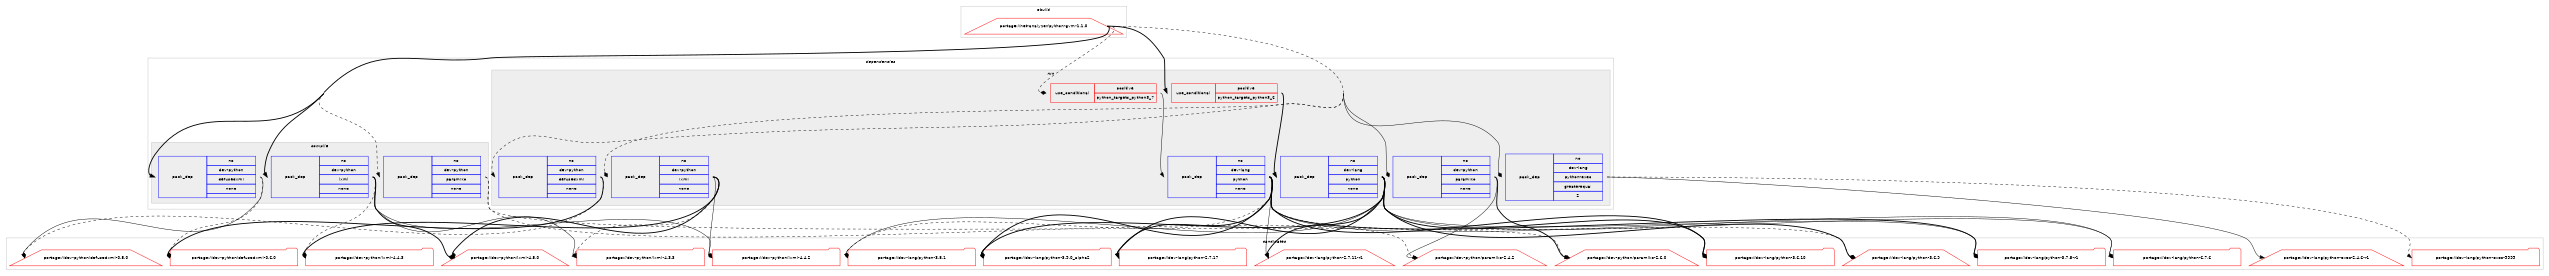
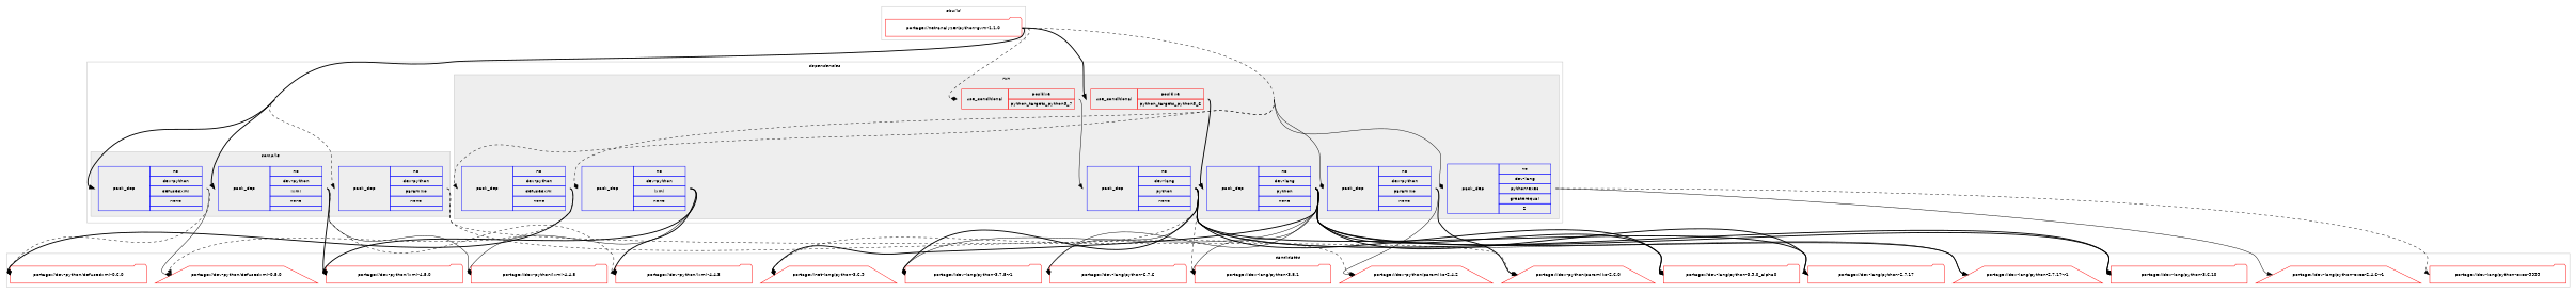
  digraph {
    compound=true
    concentrate=true
    fontname=Helvetica
    fontsize=10
    newrank=true
    rankdir=TB
    ranksep=1.5
    node [color=red fontname=Helvetica fontsize=10 shape=folder]
    edge [arrowhead=diamond headport=w style=bold tailport=e weight=100]
-   n1 [label="portage://net-analyzer/python-gvm-1.1.0" shape=trapezium width=4]
+   n1 [label="portage://net-analyzer/python-gvm-1.1.0" width=4]
    n2 [color=blue label=<<TABLE BORDER="0" CELLBORDER="1" CELLSPACING="0" CELLPADDING="4" WIDTH="220"><TR><TD ROWSPAN="6" CELLPADDING="30">pack_dep</TD></TR><TR><TD WIDTH="110">no</TD></TR><TR><TD>dev-python</TD></TR><TR><TD>defusedxml</TD></TR><TR><TD>none</TD></TR><TR><TD></TD></TR></TABLE>> shape=none]
    n3 [color=blue label=<<TABLE BORDER="0" CELLBORDER="1" CELLSPACING="0" CELLPADDING="4" WIDTH="220"><TR><TD ROWSPAN="6" CELLPADDING="30">pack_dep</TD></TR><TR><TD WIDTH="110">no</TD></TR><TR><TD>dev-python</TD></TR><TR><TD>lxml</TD></TR><TR><TD>none</TD></TR><TR><TD></TD></TR></TABLE>> shape=none]
    n4 [color=blue label=<<TABLE BORDER="0" CELLBORDER="1" CELLSPACING="0" CELLPADDING="4" WIDTH="220"><TR><TD ROWSPAN="6" CELLPADDING="30">pack_dep</TD></TR><TR><TD WIDTH="110">no</TD></TR><TR><TD>dev-python</TD></TR><TR><TD>paramiko</TD></TR><TR><TD>none</TD></TR><TR><TD></TD></TR></TABLE>> shape=none]
    n5 [color=blue label=<<TABLE BORDER="0" CELLBORDER="1" CELLSPACING="0" CELLPADDING="4" WIDTH="220"><TR><TD ROWSPAN="6" CELLPADDING="30">pack_dep</TD></TR><TR><TD WIDTH="110">no</TD></TR><TR><TD>dev-lang</TD></TR><TR><TD>python</TD></TR><TR><TD>none</TD></TR><TR><TD></TD></TR></TABLE>> shape=none]
    n6 [label=<<TABLE BORDER="0" CELLBORDER="1" CELLSPACING="0" CELLPADDING="4"><TR><TD ROWSPAN="3" CELLPADDING="10">use_conditional</TD></TR><TR><TD>positive</TD></TR><TR><TD>python_targets_python3_6</TD></TR></TABLE>> shape=none]
    n7 [color=blue label=<<TABLE BORDER="0" CELLBORDER="1" CELLSPACING="0" CELLPADDING="4" WIDTH="220"><TR><TD ROWSPAN="6" CELLPADDING="30">pack_dep</TD></TR><TR><TD WIDTH="110">no</TD></TR><TR><TD>dev-lang</TD></TR><TR><TD>python</TD></TR><TR><TD>none</TD></TR><TR><TD></TD></TR></TABLE>> shape=none]
    n8 [label=<<TABLE BORDER="0" CELLBORDER="1" CELLSPACING="0" CELLPADDING="4"><TR><TD ROWSPAN="3" CELLPADDING="10">use_conditional</TD></TR><TR><TD>positive</TD></TR><TR><TD>python_targets_python3_7</TD></TR></TABLE>> shape=none]
    n9 [color=blue label=<<TABLE BORDER="0" CELLBORDER="1" CELLSPACING="0" CELLPADDING="4" WIDTH="220"><TR><TD ROWSPAN="6" CELLPADDING="30">pack_dep</TD></TR><TR><TD WIDTH="110">no</TD></TR><TR><TD>dev-lang</TD></TR><TR><TD>python-exec</TD></TR><TR><TD>greaterequal</TD></TR><TR><TD>2</TD></TR></TABLE>> shape=none]
    n10 [color=blue label=<<TABLE BORDER="0" CELLBORDER="1" CELLSPACING="0" CELLPADDING="4" WIDTH="220"><TR><TD ROWSPAN="6" CELLPADDING="30">pack_dep</TD></TR><TR><TD WIDTH="110">no</TD></TR><TR><TD>dev-python</TD></TR><TR><TD>defusedxml</TD></TR><TR><TD>none</TD></TR><TR><TD></TD></TR></TABLE>> shape=none]
    n11 [color=blue label=<<TABLE BORDER="0" CELLBORDER="1" CELLSPACING="0" CELLPADDING="4" WIDTH="220"><TR><TD ROWSPAN="6" CELLPADDING="30">pack_dep</TD></TR><TR><TD WIDTH="110">no</TD></TR><TR><TD>dev-python</TD></TR><TR><TD>lxml</TD></TR><TR><TD>none</TD></TR><TR><TD></TD></TR></TABLE>> shape=none]
    n12 [color=blue label=<<TABLE BORDER="0" CELLBORDER="1" CELLSPACING="0" CELLPADDING="4" WIDTH="220"><TR><TD ROWSPAN="6" CELLPADDING="30">pack_dep</TD></TR><TR><TD WIDTH="110">no</TD></TR><TR><TD>dev-python</TD></TR><TR><TD>paramiko</TD></TR><TR><TD>none</TD></TR><TR><TD></TD></TR></TABLE>> shape=none]
    n13 [label="portage://dev-python/defusedxml-0.6.0" width=4]
    n14 [label="portage://dev-python/defusedxml-0.5.0" shape=trapezium width=4]
-   n15 [label="portage://dev-python/lxml-4.5.0" shape=trapezium width=4]
+   n15 [label="portage://dev-python/lxml-4.5.0" width=4]
    n16 [label="portage://dev-python/lxml-4.4.3" width=4]
-   n17 [label="portage://dev-python/lxml-4.4.2" width=4]
-   n18 [label="portage://dev-python/lxml-4.3.3" width=4]
+   n17 [label="portage://dev-python/lxml-4.4.8" width=4]
    n19 [label="portage://dev-python/paramiko-2.6.0" shape=trapezium width=4]
    n20 [label="portage://dev-python/paramiko-2.4.2" shape=trapezium width=4]
-   n21 [label="portage://dev-lang/python-3.9.0_alpha2" width=4]
+   n21 [label="portage://dev-lang/python-3.9.0_alpha0" width=4]
    n22 [label="portage://dev-lang/python-3.8.1" width=4]
    n23 [label="portage://dev-lang/python-6.7.6" width=4]
    n24 [label="portage://dev-lang/python-3.7.5-r1" width=4]
-   n25 [label="portage://dev-lang/python-3.6.9" shape=trapezium width=4]
+   n25 [label="portage://net-lang/python-3.6.9" shape=trapezium width=4]
    n26 [label="portage://dev-lang/python-3.6.10" width=4]
-   n27 [label="portage://dev-lang/python-2.7.11-r1" shape=trapezium width=4]
+   n27 [label="portage://dev-lang/python-2.7.17-r1" shape=trapezium width=4]
    n28 [label="portage://dev-lang/python-2.7.17" width=4]
    n29 [label="portage://dev-lang/python-exec-9999" width=4]
    n30 [label="portage://dev-lang/python-exec-2.4.6-r1" shape=trapezium width=4]
    subgraph cluster_1 {
      color=gray
      label=<<i>ebuild</i>>
      rank=same
      n1
    }
    subgraph cluster_2 {
      color=gray
      label=<<i>dependencies</i>>
      subgraph cluster_3 {
        color=gray
        fillcolor="#eeeeee"
        label=<<i>compile</i>>
        style=filled
        subgraph sub_4 {
          color=gray
          fillcolor="#eeeeee"
          label=<<i>compile</i>>
          style=filled
          n2
        }
        subgraph sub_5 {
          color=gray
          fillcolor="#eeeeee"
          label=<<i>compile</i>>
          style=filled
          n3
        }
        subgraph sub_6 {
          color=gray
          fillcolor="#eeeeee"
          label=<<i>compile</i>>
          style=filled
          n4
        }
      }
      subgraph cluster_7 {
        color=gray
        fillcolor="#eeeeee"
        label=<<i>compile and run</i>>
        style=filled
      }
      subgraph cluster_8 {
        color=gray
        fillcolor="#eeeeee"
        label=<<i>run</i>>
        style=filled
        subgraph sub_9 {
          color=gray
          fillcolor="#eeeeee"
          label=<<i>run</i>>
          style=filled
          n6
          subgraph sub_10 {
            color=gray
            fillcolor="#eeeeee"
            label=<<i>run</i>>
            style=filled
            n5
          }
        }
        subgraph sub_11 {
          color=gray
          fillcolor="#eeeeee"
          label=<<i>run</i>>
          style=filled
          n8
          subgraph sub_12 {
            color=gray
            fillcolor="#eeeeee"
            label=<<i>run</i>>
            style=filled
            n7
          }
        }
        subgraph sub_13 {
          color=gray
          fillcolor="#eeeeee"
          label=<<i>run</i>>
          style=filled
          n9
        }
        subgraph sub_14 {
          color=gray
          fillcolor="#eeeeee"
          label=<<i>run</i>>
          style=filled
          n10
        }
        subgraph sub_15 {
          color=gray
          fillcolor="#eeeeee"
          label=<<i>run</i>>
          style=filled
          n11
        }
        subgraph sub_16 {
          color=gray
          fillcolor="#eeeeee"
          label=<<i>run</i>>
          style=filled
          n12
        }
      }
    }
    subgraph cluster_17 {
      color=gray
      label=<<i>candidates</i>>
      rank=same
      subgraph sub_18 {
        color=black
        label=<<i>candidates</i>>
        nodesep=1
        rank=same
        n13
        n14
      }
      subgraph sub_19 {
        color=black
        label=<<i>candidates</i>>
        nodesep=1
        rank=same
        n15
        n16
        n17
-       n18
      }
      subgraph sub_20 {
        color=black
        label=<<i>candidates</i>>
        nodesep=1
        rank=same
        n19
        n20
      }
      subgraph sub_21 {
        color=black
        label=<<i>candidates</i>>
        nodesep=1
        rank=same
        n21
        n22
        n23
        n24
        n25
        n26
        n27
        n28
      }
      subgraph sub_22 {
        color=black
        label=<<i>candidates</i>>
        nodesep=1
        rank=same
        n21
        n22
        n23
        n24
        n25
        n26
        n27
        n28
      }
      subgraph sub_23 {
        color=black
        label=<<i>candidates</i>>
        nodesep=1
        rank=same
        n29
        n30
      }
      subgraph sub_24 {
        color=black
        label=<<i>candidates</i>>
        nodesep=1
        rank=same
        n13
        n14
      }
      subgraph sub_25 {
        color=black
        label=<<i>candidates</i>>
        nodesep=1
        rank=same
        n15
        n16
        n17
-       n18
      }
      subgraph sub_26 {
        color=black
        label=<<i>candidates</i>>
        nodesep=1
        rank=same
        n19
        n20
      }
    }
    n1 -> n2 [arrowhead=normal weight=20]
    n1 -> n3 [arrowhead=normal weight=20]
    n1 -> n4 [arrowhead=normal style=dashed weight=20]
    n1 -> n6 [arrowhead=normal weight=20]
    n1 -> n8 [style=dashed weight=20]
    n1 -> n9 [style=solid weight=20]
    n1 -> n10 [arrowhead=normal style=dashed weight=20]
    n1 -> n11 [style=dashed weight=20]
    n1 -> n12 [style=solid weight=20]
    n2 -> n13 [style=dashed]
    n2 -> n14 [style=solid]
    n3 -> n15
    n3 -> n16 [arrowhead=normal style=dashed]
    n3 -> n17 [style=solid]
-   n3 -> n18 [arrowhead=normal style=solid]
    n4 -> n19 [style=dashed]
    n4 -> n20 [arrowhead=normal style=dashed]
    n5 -> n21
    n5 -> n22 [style=solid]
    n5 -> n23 [arrowhead=normal style=solid]
    n5 -> n24 [style=solid]
    n5 -> n25
    n5 -> n26
    n5 -> n27 [arrowhead=normal]
    n5 -> n28 [arrowhead=normal]
    n6 -> n5 [arrowhead=normal weight=20]
    n7 -> n21
    n7 -> n22 [arrowhead=normal style=dashed]
    n7 -> n23 [style=solid]
    n7 -> n24
    n7 -> n25 [style=dashed]
    n7 -> n26
    n7 -> n27 [arrowhead=normal style=solid]
    n7 -> n28 [arrowhead=normal]
    n8 -> n7 [arrowhead=normal style=solid weight=20]
    n9 -> n29 [arrowhead=normal style=dashed]
    n9 -> n30 [arrowhead=normal style=solid]
    n10 -> n13
    n10 -> n14 [arrowhead=normal style=dashed]
    n11 -> n15
    n11 -> n16
    n11 -> n17 [arrowhead=normal style=solid]
-   n11 -> n18 [arrowhead=normal style=dashed]
    n12 -> n19 [arrowhead=normal]
    n12 -> n20 [style=solid]
  }
